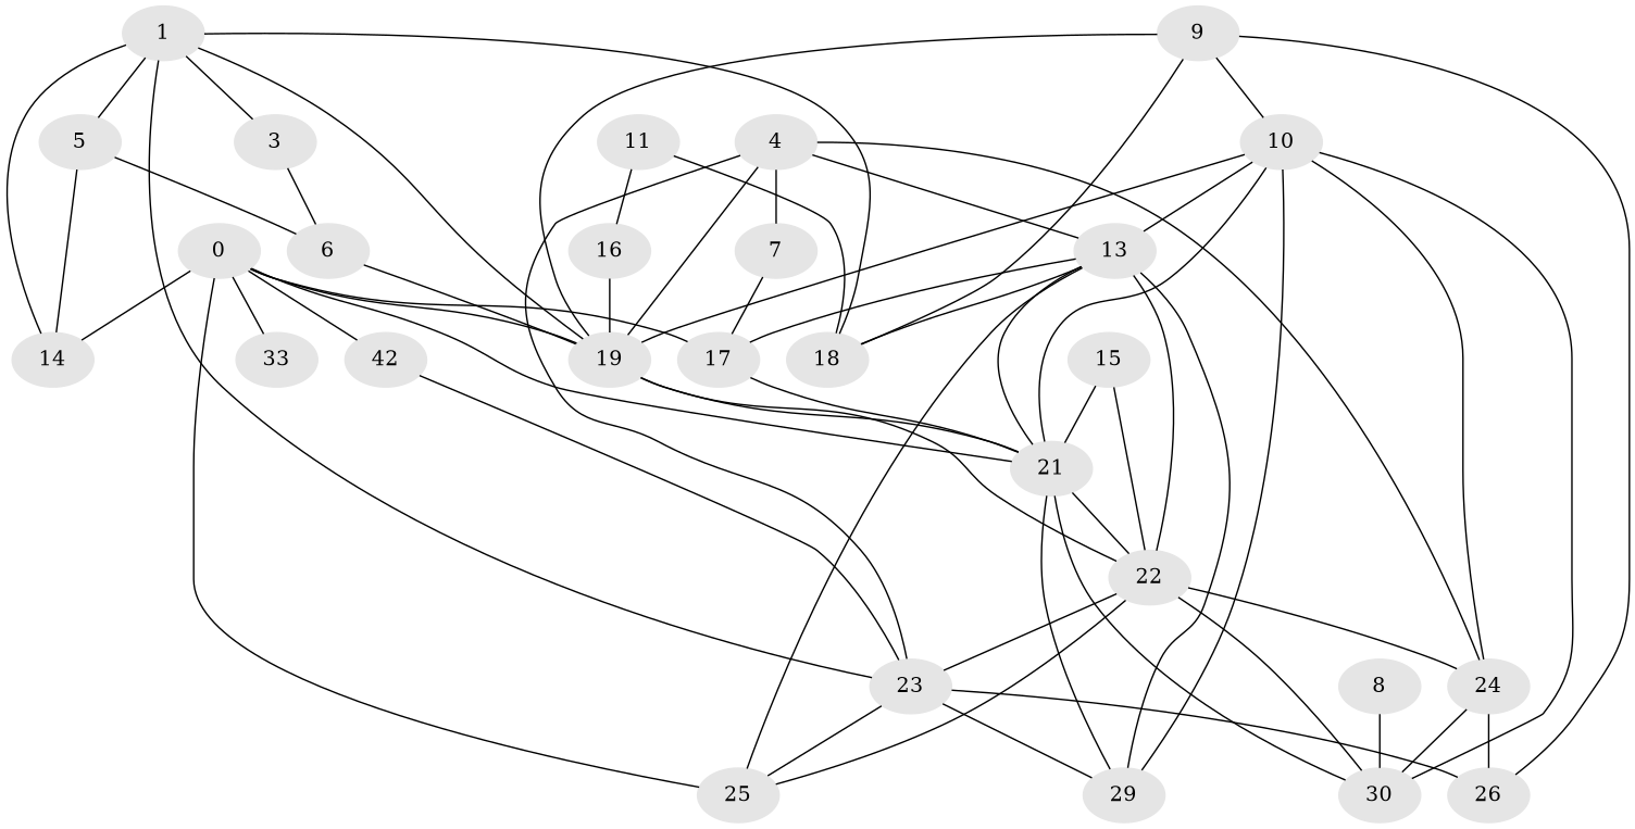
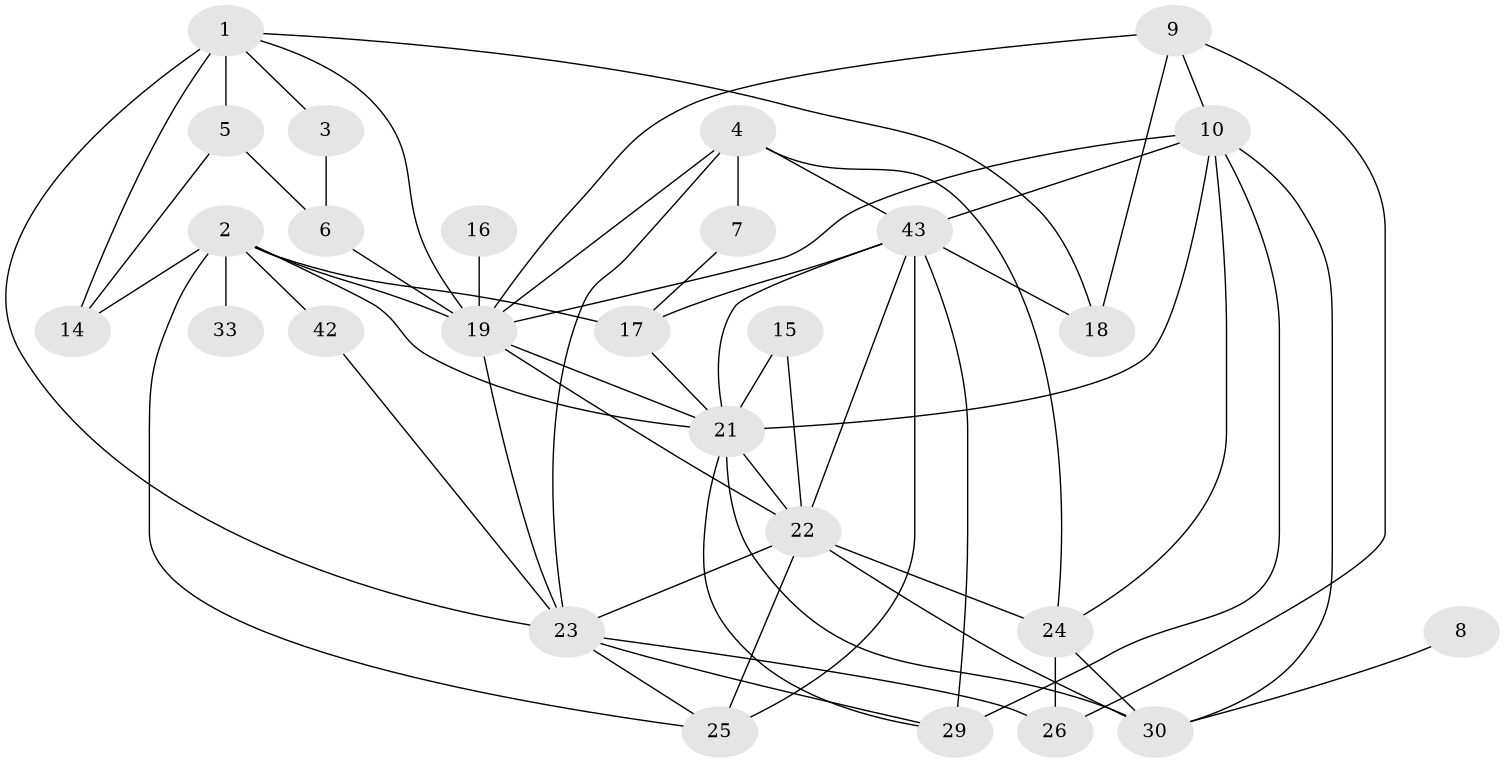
  graph {
    node [color=gray90 style=filled]
    edge [weight=1.0]
    1
    3
    5
    14
    18
    19
    23
    6
    21
    25
    26
    29
-   2 [label=0]
+   2
    n14 [label=42]
    17
    n16 [label=33]
    30
    22
    4
    7
-   13
+   13 [label=43]
    24
    8
    9
    10
-   11
    16
    15
    1 -- 3
    1 -- 5 [weight=2.0]
    1 -- 14
    1 -- 18
    1 -- 19
    1 -- 23
    3 -- 6
    5 -- 14
    5 -- 6
+   19 -- 23
    19 -- 21
    23 -- 25
    23 -- 26
    23 -- 29
    6 -- 19
    21 -- 29
    21 -- 30
    21 -- 22 [weight=3.0]
    2 -- 14
    2 -- 19
    2 -- 21
    2 -- 25
    2 -- n14 [weight=2.0]
    2 -- 17
    2 -- n16
    n14 -- 23
    17 -- 21
    22 -- 19
    22 -- 23
    22 -- 25
    22 -- 30
    22 -- 24
    4 -- 19
    4 -- 23
    4 -- 7
    4 -- 13
    4 -- 24
    7 -- 17
    13 -- 18
    13 -- 21
    13 -- 25 [weight=2.0]
    13 -- 29
    13 -- 17
    13 -- 22
    24 -- 26
    24 -- 30
    8 -- 30
    9 -- 18
    9 -- 19
    9 -- 26
    9 -- 10
    10 -- 19
    10 -- 21
    10 -- 29 [weight=2.0]
    10 -- 30
    10 -- 13
    10 -- 24
-   11 -- 18
-   11 -- 16
    16 -- 19
    15 -- 21
    15 -- 22
  }
